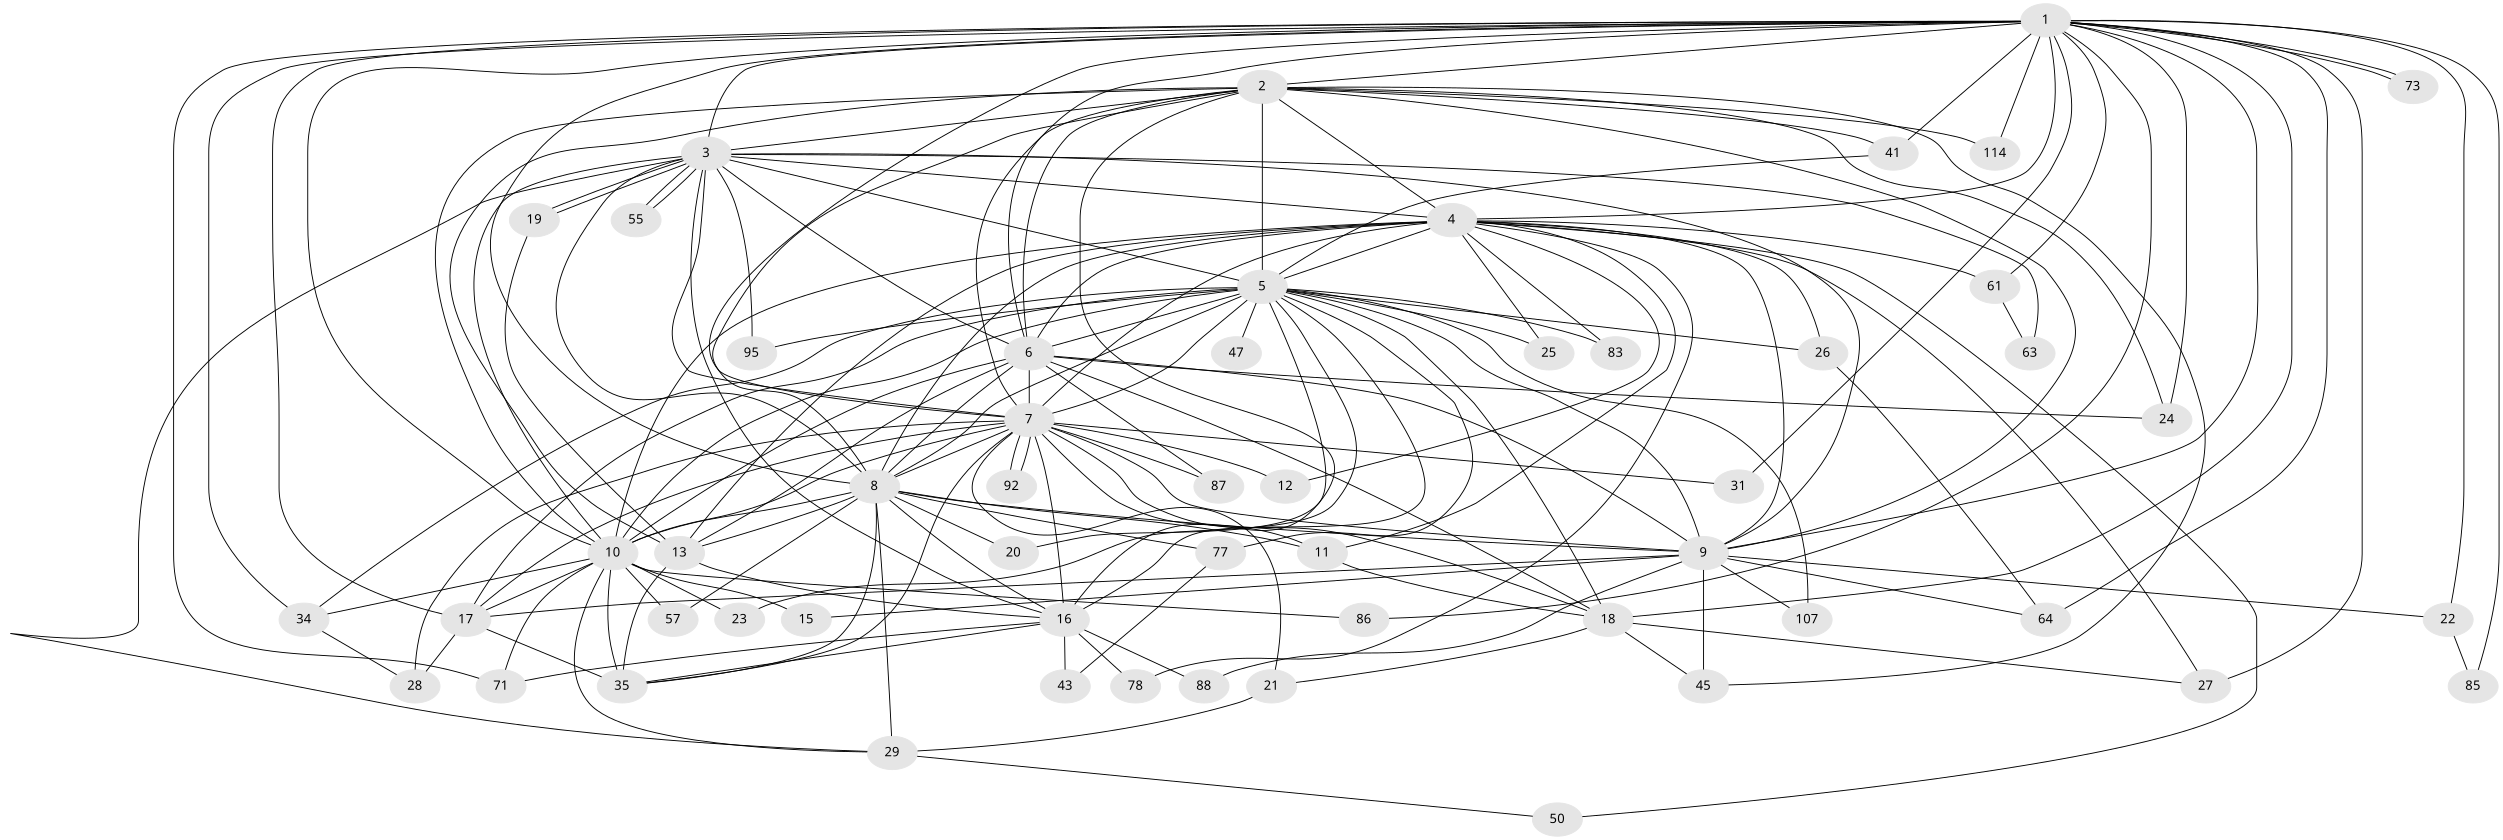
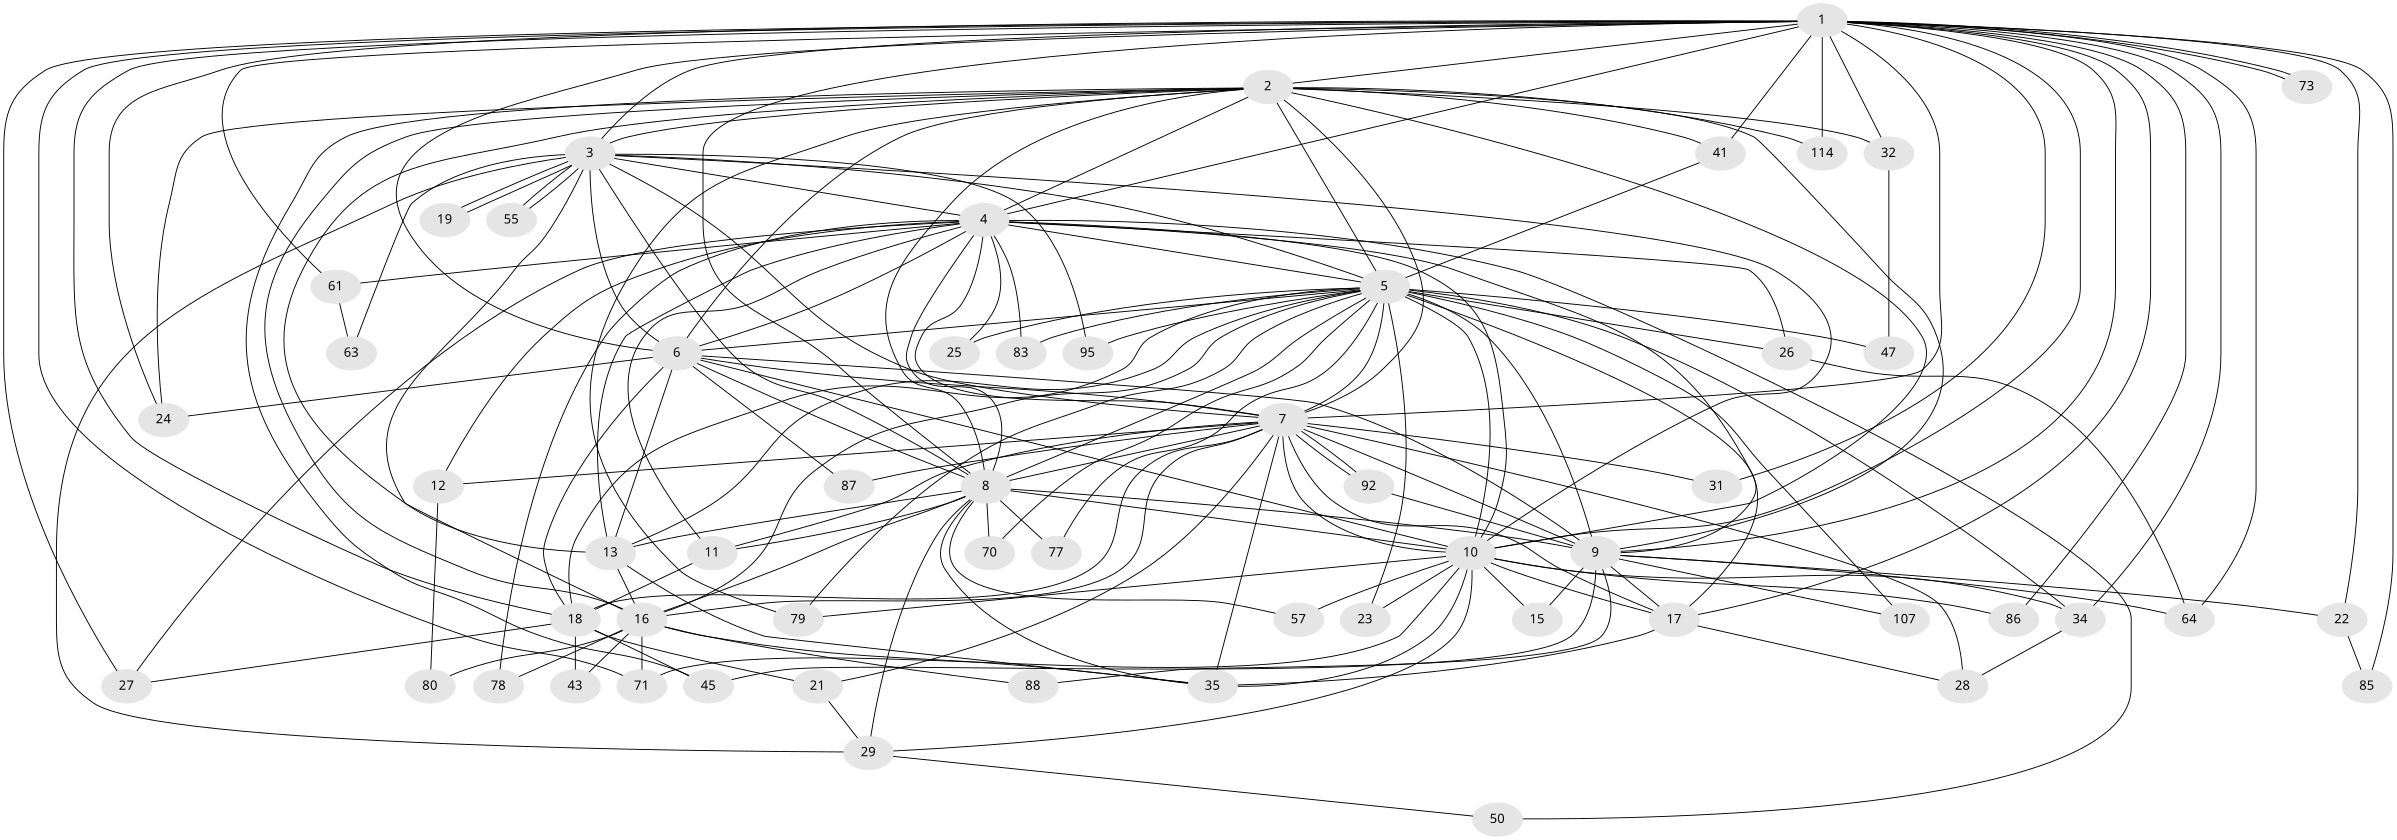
  graph {
    fontname="Noto Sans"
    node [color=gray90 fontname="Noto Sans" style=filled]
    edge [fontname="Noto Sans"]
    2 [super="+30"]
    3
    4 [super="+49"]
    5
    6 [super="+112+34+56+93"]
    7 [super="+75+39+51+84+38+101"]
    8 [super="+54"]
    9 [super="+48"]
    10 [super="+66+40+62"]
    24
+   32
    41
    114
    13 [super="+36+20"]
    16 [super="+46+53+68"]
    45 [super="+76"]
+   79 [super="+81"]
    1
    n19 [label=34 super="+82+72"]
    17 [super="+103+44+90+69"]
    18 [super="+19+106"]
    22
    27
    31
    61
    64 [super="+102"]
    71
    73
    85
    86
    29 [super="+33"]
    55
    63
    95
    n35 [label=19]
    11
    12
    25
    26
    50
    78
    83
    23
    47
-   70 [label=20]
+   70
    77
    107
    87 [super="+92"]
    21 [super="+59"]
    28
    35 [super="+37+67"]
    n52 [label=92]
    57
    15
    88
    43
+   80
    2 -- 3
    2 -- 4
    2 -- 5 [weight=2]
    2 -- 6
    2 -- 7
    2 -- 8
    2 -- 9
    2 -- 10
    2 -- 24
+   2 -- 32
    2 -- 41
    2 -- 114
    2 -- 13
    2 -- 16
    2 -- 45
+   2 -- 79
    3 -- 4
    3 -- 5
    3 -- 6 [weight=2]
    3 -- 7
    3 -- 8
-   3 -- 9
+   n52 -- 9
    3 -- 10
    3 -- 16
    3 -- 29
    3 -- 55
    3 -- 55
    3 -- 63
    3 -- 95
    3 -- n35
    3 -- n35
    4 -- 5 [weight=2]
    4 -- 6
    4 -- 7 [weight=3]
    4 -- 8
    4 -- 9
    4 -- 10
    4 -- 13 [weight=2]
    4 -- 27
    4 -- 61
    4 -- 11
    4 -- 12
    4 -- 25
    4 -- 26
    4 -- 50
    4 -- 78
    4 -- 83
    5 -- 6
    5 -- 7 [weight=3]
    5 -- 8
    5 -- 9 [weight=2]
    5 -- 10 [weight=4]
-   n35 -- 13
+   5 -- 13
    5 -- 16
+   5 -- 79
    5 -- n19
    5 -- 17
    5 -- 18
    5 -- 95
    5 -- 25
    5 -- 26
    5 -- 83
    5 -- 23
    5 -- 47
    5 -- 70
    5 -- 77
    5 -- 107
    6 -- 7 [weight=2]
    6 -- 8
    6 -- 9 [weight=2]
    6 -- 10
    6 -- 24
    6 -- 13
    6 -- 18
    6 -- 87
    7 -- 8 [weight=2]
    7 -- 9
    7 -- 10 [weight=4]
    7 -- 16
    7 -- 17
    7 -- 18
    7 -- 31
    7 -- 11
    7 -- 12
    7 -- 87 [weight=2]
    7 -- 21 [weight=2]
    7 -- 28
    7 -- 35
    7 -- n52
    7 -- n52
    8 -- 9
    8 -- 10 [weight=2]
    8 -- 13 [weight=2]
    8 -- 16
    8 -- 29
    8 -- 11
    8 -- 70
    8 -- 77
    8 -- 35
    8 -- 57
    9 -- 45
    9 -- 17
    9 -- 22
    9 -- 64
    9 -- 107
    9 -- 15
    9 -- 88
+   10 -- 79
    10 -- n19
    10 -- 17
    10 -- 71
    10 -- 86
    10 -- 29
    10 -- 23
    10 -- 35
    10 -- 57
    10 -- 15
+   32 -- 47
    41 -- 5
    13 -- 16
    13 -- 35 [weight=2]
    16 -- 71
    16 -- 78
    16 -- 35
    16 -- 88
    16 -- 43
+   16 -- 80
    1 -- 2
    1 -- 3
    1 -- 4 [weight=2]
    1 -- 6
    1 -- 7
    1 -- 8 [weight=2]
    1 -- 9
    1 -- 10
    1 -- 24
+   1 -- 32
    1 -- 41
    1 -- 114
    1 -- n19
    1 -- 17
    1 -- 18
    1 -- 22
    1 -- 27
    1 -- 31
    1 -- 61
    1 -- 64
    1 -- 71
    1 -- 73
    1 -- 73
    1 -- 85
    1 -- 86
    n19 -- 28
    17 -- 28
    17 -- 35
    18 -- 45
    18 -- 27
    18 -- 21
-   77 -- 43
+   18 -- 43
    22 -- 85
    61 -- 63
    29 -- 50
    11 -- 18
+   12 -- 80
    26 -- 64
    21 -- 29
  }
